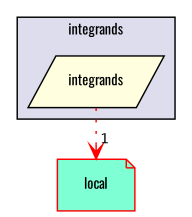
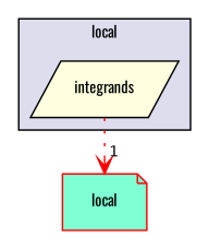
  digraph {
    compound=true
    fontname=Oswald
    node [fontname=Oswald fontsize=10 style=filled]
    n1 [fillcolor=lightyellow label=integrands pencolor=black shape=parallelogram]
    n2 [color=red fillcolor=aquamarine label=local shape=note]
    subgraph cluster_1 {
      bgcolor="#ddddee"
      fontsize=10
-     label=integrands
+     label=local
      pencolor=black
      n1
    }
    n1 -> n2 [headlabel=1 labeldistance=1.5 labelfontname=Helvetica labelfontsize=10 color=red style=dotted arrowhead=vee fontname=Oswald]
  }
